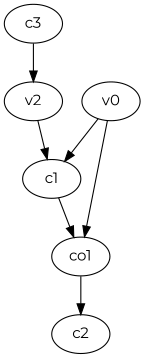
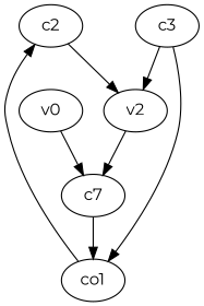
  strict digraph {
    fontname=Montserrat
    node [fontname=Montserrat]
    edge [fontname=Montserrat weight=1]
    c2
    v2
-   c1
+   c1 [label=c7]
    c3
    co1
    n6 [label=v0]
+   c2 -> v2
    v2 -> c1
    c1 -> co1
    c3 -> v2
-   n6 -> co1
+   c3 -> co1
    co1 -> c2
    n6 -> c1
  }
